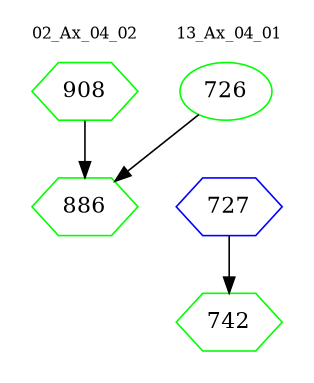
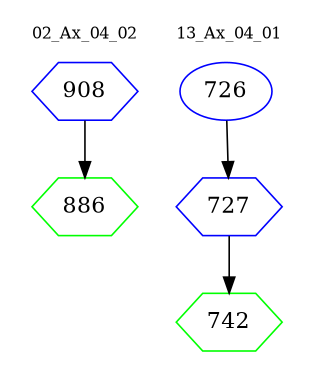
  digraph {
    node [color=green shape=hexagon]
    edge [color=black]
-   n1 [label=908]
+   n1 [color=blue label=908]
    n2 [label=886]
-   n3 [label=726 shape=ellipse]
+   n3 [color=blue label=726 shape=ellipse]
    n4 [color=blue label=727]
    n5 [label=742]
    subgraph cluster_1 {
      color=white
      fontsize=10
      label="02_Ax_04_02"
      n1
      n2
    }
    subgraph cluster_2 {
      color=white
      fontsize=10
      label="13_Ax_04_01"
      n3
      n4
      n5
    }
    n1 -> n2
-   n3 -> n2
+   n3 -> n4
    n4 -> n5
  }
